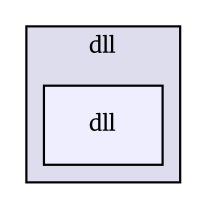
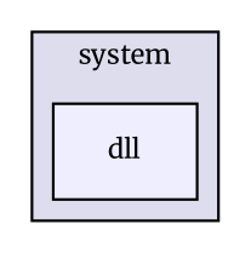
  digraph {
    compound=true
    fontname=Merriweather
    n1 [fillcolor="#eeeeff" fontname=Merriweather fontsize=10 label=dll pencolor=black shape=box style=filled]
    subgraph cluster_1 {
      bgcolor="#ddddee"
      fontsize=10
-     label=dll
+     label=system
      pencolor=black
      n1
    }
  }
